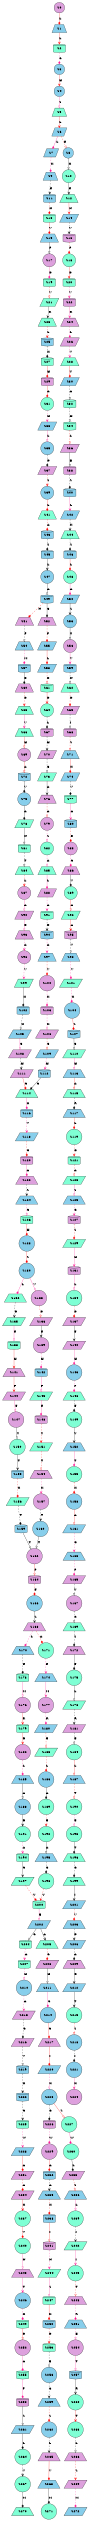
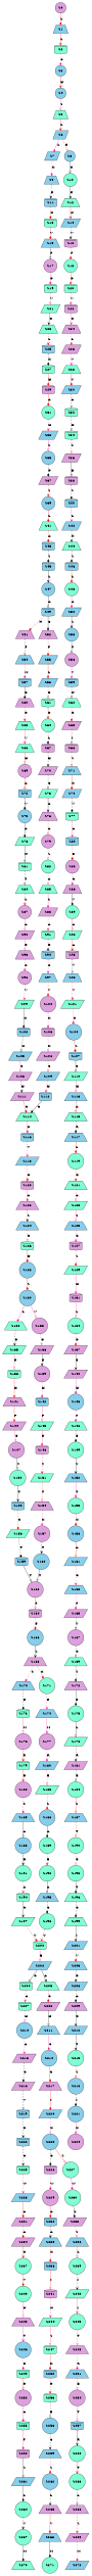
  strict digraph {
    node [fillcolor=skyblue shape=circle style=filled]
    edge [arrowhead=diamond color=black style=dashed]
    S0 [fillcolor=plum]
    S1 [shape=trapezium]
    S2 [fillcolor=aquamarine shape=cylinder]
    S3
    S4
    S5 [fillcolor=aquamarine shape=trapezium]
    S6 [shape=parallelogram]
    S7 [shape=parallelogram]
    S8
    S9 [shape=trapezium]
    S10 [fillcolor=aquamarine]
    S11 [shape=cylinder]
    S12 [fillcolor=aquamarine shape=trapezium]
    S13 [fillcolor=aquamarine shape=cylinder]
    S14 [shape=parallelogram]
    S15 [shape=trapezium]
    S16 [fillcolor=plum shape=cylinder]
    S17 [fillcolor=plum]
    S18 [fillcolor=aquamarine]
    S19 [fillcolor=aquamarine shape=cylinder]
    S20 [fillcolor=aquamarine shape=cylinder]
    S21 [fillcolor=aquamarine shape=parallelogram]
    S22 [fillcolor=plum shape=cylinder]
    S23 [fillcolor=aquamarine shape=trapezium]
    S24 [fillcolor=plum shape=trapezium]
    S25 [shape=cylinder]
    S26 [fillcolor=plum shape=parallelogram]
    S27 [fillcolor=aquamarine shape=cylinder]
    S28 [fillcolor=aquamarine shape=trapezium]
    S29 [fillcolor=plum shape=cylinder]
    S30 [shape=parallelogram]
    S31 [fillcolor=aquamarine]
    S32 [fillcolor=aquamarine shape=cylinder]
    S33 [shape=parallelogram]
    S34 [fillcolor=aquamarine shape=cylinder]
    S35
    S36 [fillcolor=plum shape=parallelogram]
    S37 [fillcolor=plum shape=parallelogram]
    S38 [fillcolor=plum shape=cylinder]
    S39
    S40 [shape=cylinder]
    S41 [fillcolor=aquamarine shape=trapezium]
    S42 [shape=parallelogram]
    S43 [shape=cylinder]
    S44 [fillcolor=aquamarine shape=trapezium]
    S45 [shape=cylinder]
    S46 [shape=cylinder]
    S47
    S48 [fillcolor=aquamarine]
    S49 [shape=cylinder]
    S50 [shape=parallelogram]
    S51 [fillcolor=plum shape=trapezium]
    S52 [fillcolor=plum shape=trapezium]
    S53
    S54 [shape=trapezium]
    S55 [shape=parallelogram]
    S56 [fillcolor=plum]
    S57 [shape=cylinder]
    S58 [shape=parallelogram]
    S59 [shape=cylinder]
    S60 [fillcolor=plum shape=trapezium]
    S61 [fillcolor=aquamarine shape=cylinder]
    S62 [fillcolor=aquamarine shape=trapezium]
    S63 [fillcolor=aquamarine shape=trapezium]
    S64 [fillcolor=aquamarine]
    S65 [fillcolor=plum shape=parallelogram]
    S66 [fillcolor=aquamarine shape=trapezium]
    S67 [fillcolor=plum shape=cylinder]
    S68 [fillcolor=plum shape=cylinder]
    S69 [fillcolor=plum]
    S70 [fillcolor=plum shape=parallelogram]
    S71 [shape=trapezium]
    S72 [shape=cylinder]
    S73 [fillcolor=aquamarine shape=parallelogram]
    S74 [shape=parallelogram]
    S75
    S76 [fillcolor=plum shape=trapezium]
    S77 [fillcolor=aquamarine shape=cylinder]
    S78 [fillcolor=aquamarine shape=parallelogram]
    S79 [fillcolor=plum]
    S80 [shape=cylinder]
    S81 [fillcolor=aquamarine shape=cylinder]
    S82 [fillcolor=aquamarine]
    S83 [fillcolor=plum]
    S84 [fillcolor=aquamarine shape=trapezium]
    S85 [fillcolor=aquamarine shape=trapezium]
    S86 [fillcolor=plum shape=trapezium]
    S87 [fillcolor=plum]
    S88 [fillcolor=plum shape=parallelogram]
    S89 [fillcolor=aquamarine]
    S90 [fillcolor=plum shape=parallelogram]
    S91 [fillcolor=aquamarine shape=cylinder]
    S92 [fillcolor=aquamarine shape=parallelogram]
    S93 [fillcolor=plum shape=trapezium]
    S94 [shape=cylinder]
    S95 [fillcolor=plum shape=cylinder]
    S96 [fillcolor=plum]
    S97 [shape=trapezium]
    S98 [shape=trapezium]
    S99 [fillcolor=aquamarine shape=parallelogram]
    S100 [fillcolor=plum]
    S101 [fillcolor=aquamarine shape=parallelogram]
    S102 [shape=cylinder]
    S103 [fillcolor=plum shape=cylinder]
    S104
    S105 [shape=parallelogram]
    S106 [fillcolor=plum shape=parallelogram]
    S107 [shape=cylinder]
    S108 [fillcolor=plum shape=parallelogram]
    S109 [shape=parallelogram]
    S110 [fillcolor=aquamarine shape=parallelogram]
    S111 [fillcolor=plum shape=parallelogram]
    S112 [shape=cylinder]
    S113 [shape=trapezium]
    S114 [fillcolor=aquamarine shape=trapezium]
    S115 [fillcolor=aquamarine shape=trapezium]
    S116 [shape=cylinder]
    S117 [shape=trapezium]
    S118 [shape=parallelogram]
    S119 [fillcolor=aquamarine]
    S120 [fillcolor=plum shape=cylinder]
-   S121 [fillcolor=aquamarine shape=cylinder]
+   S121 [fillcolor=aquamarine shape=trapezium]
    S122 [fillcolor=plum shape=trapezium]
    S123 [fillcolor=aquamarine shape=parallelogram]
    S124 [shape=trapezium]
    S125 [shape=trapezium]
    S126 [fillcolor=aquamarine shape=cylinder]
    S127 [fillcolor=plum shape=cylinder]
    S128
    S129 [fillcolor=aquamarine shape=parallelogram]
    S130
    S131 [fillcolor=plum shape=cylinder]
    S132 [fillcolor=aquamarine shape=trapezium]
    S133 [fillcolor=plum]
    S134 [fillcolor=aquamarine]
    S135 [fillcolor=aquamarine shape=parallelogram]
    S136 [fillcolor=plum shape=parallelogram]
    S137 [fillcolor=plum shape=parallelogram]
    S138 [fillcolor=aquamarine shape=cylinder]
    S139 [fillcolor=plum]
    S140 [fillcolor=plum shape=parallelogram]
    S141 [fillcolor=plum shape=trapezium]
    S142 [shape=cylinder]
    S143
    S144 [fillcolor=plum shape=parallelogram]
    S145 [fillcolor=aquamarine shape=parallelogram]
    S146 [fillcolor=aquamarine shape=trapezium]
    S147 [fillcolor=plum]
    S148 [fillcolor=plum shape=cylinder]
    S149 [fillcolor=aquamarine]
    S150 [fillcolor=aquamarine]
    S151 [fillcolor=aquamarine shape=parallelogram]
    S152 [shape=trapezium]
    S153 [shape=cylinder]
    S154 [fillcolor=plum shape=trapezium]
    S155 [fillcolor=aquamarine]
    S156 [fillcolor=aquamarine shape=parallelogram]
    S157 [fillcolor=plum]
    S158
    S159 [shape=cylinder]
    S160
    S161 [shape=parallelogram]
    S162 [fillcolor=plum]
    S163 [shape=trapezium]
    S164 [fillcolor=plum shape=cylinder]
    S165 [fillcolor=plum shape=parallelogram]
    S166
    S167 [fillcolor=plum]
    S168 [fillcolor=plum shape=trapezium]
    S169 [fillcolor=aquamarine shape=trapezium]
    S170 [shape=trapezium]
    S171 [fillcolor=aquamarine]
    S172 [fillcolor=plum shape=trapezium]
    S173 [fillcolor=aquamarine shape=cylinder]
    S174 [shape=trapezium]
    S175 [fillcolor=aquamarine]
    S176 [fillcolor=plum]
    S177 [fillcolor=plum]
    S178 [fillcolor=aquamarine shape=parallelogram]
    S179 [fillcolor=aquamarine shape=cylinder]
    S180 [shape=parallelogram]
    S181 [fillcolor=plum shape=parallelogram]
    S182 [fillcolor=plum]
    S183 [fillcolor=aquamarine shape=parallelogram]
    S184 [fillcolor=aquamarine]
    S185 [shape=trapezium]
    S186
    S187 [shape=trapezium]
    S188
    S189 [fillcolor=aquamarine]
    S190 [fillcolor=aquamarine]
    S191 [fillcolor=aquamarine]
    S192 [fillcolor=aquamarine]
    S193 [fillcolor=aquamarine]
    S194 [fillcolor=aquamarine shape=cylinder]
    S195 [shape=trapezium]
    S196 [fillcolor=aquamarine shape=trapezium]
    S197 [fillcolor=aquamarine shape=parallelogram]
    S198 [fillcolor=aquamarine]
    S199 [fillcolor=aquamarine shape=trapezium]
    S200 [fillcolor=aquamarine shape=cylinder]
    S201 [shape=parallelogram]
    S202 [shape=parallelogram]
    S203 [shape=trapezium]
    S204 [fillcolor=aquamarine shape=cylinder]
    S205 [fillcolor=aquamarine shape=trapezium]
    S206 [shape=parallelogram]
    S207 [fillcolor=aquamarine shape=cylinder]
    S208 [fillcolor=plum shape=parallelogram]
    S209 [fillcolor=plum shape=trapezium]
    S210
    S211 [shape=trapezium]
    S212 [shape=parallelogram]
    S213 [fillcolor=plum shape=parallelogram]
    S214
    S215 [fillcolor=aquamarine]
    S216 [fillcolor=plum shape=parallelogram]
    S217 [fillcolor=plum shape=trapezium]
    S218
    S219 [shape=cylinder]
    S220 [shape=parallelogram]
    S221
    S222 [shape=cylinder]
    S223
    S224 [fillcolor=plum]
    S225 [fillcolor=aquamarine shape=cylinder]
    S226 [fillcolor=plum shape=cylinder]
    S227 [fillcolor=aquamarine]
    S228 [shape=parallelogram]
    S229 [fillcolor=plum]
    S230 [fillcolor=aquamarine]
    S231 [fillcolor=plum shape=parallelogram]
    S232 [shape=cylinder]
    S233 [fillcolor=plum shape=parallelogram]
    S234 [fillcolor=plum shape=parallelogram]
    S235 [shape=trapezium]
    S236 [shape=trapezium]
    S237 [fillcolor=aquamarine]
    S238 [shape=cylinder]
    S239 [fillcolor=aquamarine]
    S240 [fillcolor=aquamarine]
    S241 [fillcolor=plum shape=cylinder]
    S242 [fillcolor=aquamarine shape=parallelogram]
    S243 [fillcolor=plum shape=trapezium]
    S244 [fillcolor=aquamarine shape=parallelogram]
    S245 [fillcolor=aquamarine]
    S246
    S247 [fillcolor=aquamarine shape=cylinder]
    S248 [fillcolor=plum shape=trapezium]
    S249 [fillcolor=aquamarine shape=cylinder]
    S250 [shape=cylinder]
    S251 [shape=trapezium]
    S252 [fillcolor=plum]
    S253 [fillcolor=aquamarine shape=cylinder]
    S254 [fillcolor=plum]
    S255 [fillcolor=aquamarine shape=cylinder]
    S256
    S257 [shape=cylinder]
    S258 [fillcolor=plum shape=cylinder]
    S259 [shape=trapezium]
    S260 [fillcolor=aquamarine]
    S261 [shape=parallelogram]
    S262
    S263 [fillcolor=aquamarine]
    S264 [fillcolor=aquamarine]
    S265 [fillcolor=plum shape=trapezium]
    S266 [fillcolor=plum shape=trapezium]
    S267 [fillcolor=aquamarine]
    S268 [shape=trapezium]
    S269 [fillcolor=plum shape=parallelogram]
    S270 [fillcolor=aquamarine shape=trapezium]
    S271 [fillcolor=aquamarine]
    S272 [shape=parallelogram]
    S0 -> S1 [color=red label=L style=solid]
    S1 -> S2 [arrowhead=vee color=red label=L style=solid]
    S2 -> S3 [color=deeppink label=C]
    S3 -> S4 [arrowhead=vee color=red label=H style=solid]
    S4 -> S5 [arrowhead=onormal color=deeppink label=S style=solid]
    S5 -> S6 [arrowhead=vee color=red label=L style=solid]
    S6 -> S7 [color=deeppink label=L style=solid]
    S6 -> S8 [arrowhead=onormal color=red label=F]
    S7 -> S9 [color=deeppink label=K]
    S8 -> S10 [arrowhead=onormal label=K style=solid]
    S9 -> S11 [arrowhead=vee label=F]
    S10 -> S12 [arrowhead=vee label=F style=solid]
    S11 -> S13 [color=red label=N]
    S12 -> S14 [arrowhead=vee color=red label=N style=solid]
    S13 -> S15 [color=red label=V style=solid]
    S14 -> S16 [arrowhead=vee label=V]
    S15 -> S17 [arrowhead=onormal label=P style=solid]
    S16 -> S18 [color=red label=P]
    S17 -> S19 [color=deeppink label=D style=solid]
    S18 -> S20 [arrowhead=vee color=red label=D style=solid]
    S19 -> S21 [arrowhead=onormal color=red label=V]
    S20 -> S22 [arrowhead=vee color=deeppink label=V]
    S21 -> S23 [arrowhead=vee label=R style=solid]
    S22 -> S24 [arrowhead=vee color=deeppink label=R style=solid]
    S23 -> S25 [arrowhead=vee color=red label=L]
    S24 -> S26 [color=deeppink label=L]
    S25 -> S27 [label=K]
    S26 -> S28 [arrowhead=vee color=deeppink label=V]
    S27 -> S29 [color=red label=H style=solid]
    S28 -> S30 [color=red label=Y style=solid]
    S29 -> S31 [color=red label=A style=solid]
    S30 -> S32 [arrowhead=onormal label=A]
    S31 -> S33 [arrowhead=vee color=deeppink label=H]
    S32 -> S34 [arrowhead=onormal label=H]
    S33 -> S35 [arrowhead=onormal color=deeppink label=L style=solid]
    S34 -> S36 [arrowhead=onormal color=red label=L]
    S35 -> S37 [label=D]
    S36 -> S38 [arrowhead=onormal label=E style=solid]
    S37 -> S39 [arrowhead=vee color=red label=S]
    S38 -> S40 [label=S]
    S39 -> S41 [color=red label=L style=solid]
    S40 -> S42 [arrowhead=vee color=deeppink label=L style=solid]
    S41 -> S43 [color=red label=A]
    S42 -> S44 [arrowhead=vee label=K]
    S43 -> S45 [label=S]
    S44 -> S46 [label=S]
    S45 -> S47 [arrowhead=vee label=L style=solid]
    S46 -> S48 [color=red label=L style=solid]
    S47 -> S49 [arrowhead=onormal label=A style=solid]
    S48 -> S50 [color=deeppink label=A style=solid]
    S49 -> S51 [color=red label=N]
    S49 -> S52 [label=G style=solid]
    S50 -> S53 [arrowhead=vee label=S style=solid]
    S51 -> S54 [arrowhead=onormal label=P]
    S52 -> S55 [color=red label=P]
    S53 -> S56 [arrowhead=onormal label=T style=solid]
    S54 -> S57 [color=deeppink label=M]
    S55 -> S58 [color=red label=L style=solid]
    S56 -> S59 [arrowhead=vee color=deeppink label=V style=solid]
    S57 -> S60 [label=D style=solid]
    S58 -> S61 [arrowhead=onormal color=red label=D]
    S59 -> S62 [arrowhead=onormal label=N]
    S60 -> S63 [arrowhead=vee color=red label=D]
    S61 -> S64 [arrowhead=vee color=red label=D style=solid]
    S62 -> S65 [color=red label=D]
    S63 -> S66 [arrowhead=vee color=deeppink label=V style=solid]
    S64 -> S67 [label=L]
    S65 -> S68 [arrowhead=onormal label=I]
    S66 -> S69 [arrowhead=onormal color=red label=H style=solid]
    S67 -> S70 [arrowhead=vee label=H]
    S68 -> S71 [arrowhead=onormal color=red label=S]
    S69 -> S72 [arrowhead=onormal color=red label=A style=solid]
    S70 -> S73 [arrowhead=onormal label=G]
    S71 -> S74 [color=red label=K style=solid]
    S72 -> S75 [label=V style=solid]
    S73 -> S76 [arrowhead=vee label=A style=solid]
    S74 -> S77 [label=V]
    S75 -> S78 [label=A style=solid]
    S76 -> S79 [arrowhead=onormal color=red label=A]
    S77 -> S80 [arrowhead=vee color=deeppink label=A style=solid]
    S78 -> S81 [arrowhead=onormal label=N style=solid]
    S79 -> S82 [arrowhead=onormal color=deeppink label=S]
    S80 -> S83 [color=red label=D]
    S81 -> S84 [arrowhead=onormal label=T]
    S82 -> S85 [arrowhead=onormal color=deeppink label=A]
    S83 -> S86 [color=deeppink label=G]
    S84 -> S87 [arrowhead=vee color=red label=L]
    S85 -> S88 [color=deeppink label=L style=solid]
    S86 -> S89 [label=V style=solid]
    S87 -> S90 [arrowhead=onormal color=deeppink label=A style=solid]
    S88 -> S91 [arrowhead=vee color=deeppink label=A]
    S89 -> S92 [arrowhead=onormal color=red label=A style=solid]
    S90 -> S93 [arrowhead=onormal color=deeppink label=D style=solid]
    S91 -> S94 [arrowhead=vee label=D]
    S92 -> S95 [arrowhead=vee color=red label=A style=solid]
    S93 -> S96 [arrowhead=vee color=deeppink label=A]
    S94 -> S97 [arrowhead=vee color=deeppink label=A]
    S95 -> S98 [arrowhead=onormal label=V]
    S96 -> S99 [arrowhead=vee color=deeppink label=V]
    S97 -> S100 [color=red label=V]
    S98 -> S101 [color=deeppink label=V]
    S99 -> S102 [label=K style=solid]
    S100 -> S103 [color=deeppink label=K]
    S101 -> S104 [color=deeppink label=K]
    S102 -> S105 [arrowhead=onormal label=K]
    S103 -> S106 [arrowhead=onormal color=deeppink label=K]
    S104 -> S107 [color=red label=S style=solid]
    S105 -> S108 [arrowhead=onormal color=deeppink label=G style=solid]
    S106 -> S109 [arrowhead=onormal color=red label=G]
    S107 -> S110 [arrowhead=onormal label=G style=solid]
    S108 -> S111 [arrowhead=vee label=H]
    S109 -> S112 [arrowhead=vee color=deeppink label=H]
    S110 -> S113 [arrowhead=onormal color=deeppink label=H style=solid]
    S111 -> S114 [color=red label=G style=solid]
    S112 -> S114 [label=G style=solid]
    S113 -> S115 [arrowhead=onormal color=red label=A style=solid]
    S114 -> S116 [color=deeppink label=K style=solid]
    S115 -> S117 [label=R]
    S116 -> S118 [arrowhead=vee color=deeppink label=V]
    S117 -> S119 [color=red label=L style=solid]
    S118 -> S120 [color=red label=Q]
    S119 -> S121 [arrowhead=vee color=red label=Q]
    S120 -> S122 [color=deeppink label=A style=solid]
    S121 -> S123 [arrowhead=onormal color=red label=A]
    S122 -> S124 [arrowhead=vee label=S]
    S123 -> S125 [arrowhead=onormal color=deeppink label=S style=solid]
    S124 -> S126 [arrowhead=onormal color=deeppink label=G]
    S125 -> S127 [arrowhead=vee color=deeppink label=G]
    S126 -> S128 [color=red label=H style=solid]
    S127 -> S129 [color=red label=S]
    S128 -> S130 [color=red label=S style=solid]
    S129 -> S131 [arrowhead=vee color=deeppink label=H style=solid]
    S130 -> S132 [color=deeppink label=L style=solid]
    S130 -> S133 [arrowhead=onormal color=deeppink label=V style=solid]
    S131 -> S134 [arrowhead=onormal color=deeppink label=L style=solid]
    S132 -> S135 [arrowhead=vee label=D]
    S133 -> S136 [arrowhead=onormal color=red label=D]
    S134 -> S137 [color=red label=D]
    S135 -> S138 [arrowhead=onormal color=deeppink label=F style=solid]
    S136 -> S139 [arrowhead=vee label=F style=solid]
    S137 -> S140 [arrowhead=vee label=F style=solid]
    S138 -> S141 [arrowhead=vee color=red label=H style=solid]
    S139 -> S142 [color=deeppink label=H]
    S140 -> S143 [color=deeppink label=H style=solid]
    S141 -> S144 [arrowhead=vee color=red label=P style=solid]
    S142 -> S145 [arrowhead=onormal color=deeppink label=P style=solid]
    S143 -> S146 [color=deeppink label=P]
    S144 -> S147 [arrowhead=onormal color=deeppink label=F style=solid]
    S145 -> S148 [color=deeppink label=F style=solid]
    S146 -> S149 [label=F]
    S147 -> S150 [arrowhead=onormal label=Y style=solid]
    S148 -> S151 [arrowhead=vee color=red label=Y]
    S149 -> S152 [arrowhead=vee label=Y style=solid]
    S150 -> S153 [arrowhead=vee label=T style=solid]
    S151 -> S154 [arrowhead=onormal color=red label=T]
    S152 -> S155 [color=deeppink label=T style=solid]
    S153 -> S156 [color=red label=K]
    S154 -> S157 [arrowhead=vee color=deeppink label=K]
    S155 -> S158 [color=red label=K]
    S156 -> S159 [label=T]
    S157 -> S160 [arrowhead=vee label=T]
    S158 -> S161 [arrowhead=onormal color=red label=A style=solid]
    S159 -> S162 [arrowhead=onormal label=T style=solid]
    S160 -> S162 [arrowhead=onormal label=T style=solid]
    S161 -> S163 [arrowhead=vee color=deeppink label=Q]
    S162 -> S164 [arrowhead=onormal color=red label=P style=solid]
    S163 -> S165 [color=deeppink label=P]
    S164 -> S166 [color=red label=F]
    S165 -> S167 [arrowhead=onormal label=Y]
    S166 -> S168 [arrowhead=vee label=S style=solid]
    S167 -> S169 [arrowhead=onormal label=C]
    S168 -> S170 [color=deeppink label=L]
    S168 -> S171 [color=red label=A]
    S169 -> S172 [label=S]
    S170 -> S173 [label=F]
    S171 -> S174 [arrowhead=vee color=deeppink label=F]
    S172 -> S175 [label=F style=solid]
    S173 -> S176 [arrowhead=onormal color=deeppink label=M style=solid]
    S174 -> S177 [arrowhead=vee color=deeppink label=M style=solid]
    S175 -> S178 [arrowhead=onormal label=L style=solid]
    S176 -> S179 [arrowhead=vee color=red label=R style=solid]
    S177 -> S180 [color=deeppink label=R]
    S178 -> S181 [arrowhead=vee label=R]
    S179 -> S182 [arrowhead=vee color=red label=E style=solid]
    S180 -> S183 [arrowhead=onormal color=red label=E]
    S181 -> S184 [arrowhead=onormal label=E]
    S182 -> S185 [color=deeppink label=L]
    S183 -> S186 [color=red label=L]
    S184 -> S187 [arrowhead=onormal color=red label=L style=solid]
    S185 -> S188 [arrowhead=onormal label=A style=solid]
    S186 -> S189 [label=A style=solid]
    S187 -> S190 [arrowhead=onormal color=red label=T]
    S188 -> S191 [arrowhead=vee label=E style=solid]
    S189 -> S192 [arrowhead=vee color=red label=E]
    S190 -> S193 [arrowhead=onormal color=deeppink label=E]
    S191 -> S194 [arrowhead=vee color=deeppink label=A]
    S192 -> S195 [arrowhead=onormal label=A style=solid]
    S193 -> S196 [label=T style=solid]
    S194 -> S197 [arrowhead=vee label=G style=solid]
    S195 -> S198 [label=G]
    S196 -> S199 [label=G]
    S197 -> S200 [color=red label=Y]
    S198 -> S200 [arrowhead=vee color=red label=Y]
    S199 -> S201 [arrowhead=vee label=I style=solid]
    S200 -> S202 [arrowhead=onormal color=deeppink label=E style=solid]
    S201 -> S203 [color=red label=V]
    S202 -> S204 [arrowhead=onormal label=G style=solid]
    S202 -> S205 [arrowhead=vee label=A style=solid]
    S203 -> S206 [arrowhead=vee label=D]
    S204 -> S207 [arrowhead=vee color=deeppink label=A]
    S205 -> S208 [color=red label=G]
    S206 -> S209 [label=A]
    S207 -> S210 [arrowhead=onormal color=deeppink label=H]
    S208 -> S211 [arrowhead=onormal label=H style=solid]
    S209 -> S212 [arrowhead=vee label=Q style=solid]
    S210 -> S213 [arrowhead=vee color=deeppink label=A]
    S211 -> S214 [color=deeppink label=G style=solid]
    S212 -> S215 [arrowhead=vee label=T style=solid]
    S213 -> S216 [label=G]
    S214 -> S217 [color=red label=G style=solid]
    S215 -> S218 [arrowhead=onormal color=red label=S]
    S216 -> S219 [arrowhead=onormal label=V]
    S217 -> S220 [color=red label=I style=solid]
    S218 -> S221 [label=I]
    S219 -> S222 [arrowhead=vee label=K]
    S220 -> S223 [arrowhead=onormal color=deeppink label=K]
    S221 -> S224 [arrowhead=vee color=deeppink label=K style=solid]
    S222 -> S225 [arrowhead=vee label=G]
    S223 -> S226 [label=G]
    S223 -> S227 [arrowhead=onormal color=red label=S style=solid]
    S225 -> S228 [arrowhead=vee color=deeppink label=W]
    S226 -> S229 [color=deeppink label=W]
    S227 -> S230 [color=deeppink label=W style=solid]
    S228 -> S231 [color=red label=A style=solid]
    S229 -> S232 [color=red label=A style=solid]
    S230 -> S233 [label=L style=solid]
    S231 -> S234 [color=red label=A]
    S232 -> S235 [arrowhead=vee label=A]
    S233 -> S236 [arrowhead=onormal color=red label=S]
    S234 -> S237 [arrowhead=vee color=red label=K style=solid]
    S235 -> S238 [color=red label=K]
    S236 -> S239 [arrowhead=onormal color=deeppink label=L style=solid]
    S237 -> S240 [color=red label=V style=solid]
    S238 -> S241 [arrowhead=onormal color=red label=I style=solid]
    S239 -> S242 [arrowhead=vee label=I]
    S240 -> S243 [arrowhead=onormal color=deeppink label=N style=solid]
    S241 -> S244 [arrowhead=vee color=deeppink label=N]
    S242 -> S245 [arrowhead=vee color=deeppink label=I style=solid]
    S243 -> S246 [arrowhead=vee color=deeppink label=T style=solid]
    S244 -> S247 [arrowhead=onormal color=deeppink label=S style=solid]
    S245 -> S248 [arrowhead=onormal color=red label=T]
    S246 -> S249 [color=deeppink label=K]
    S247 -> S250 [color=red label=K style=solid]
    S248 -> S251 [color=deeppink label=R]
    S249 -> S252 [arrowhead=onormal color=red label=D style=solid]
    S250 -> S253 [arrowhead=vee color=red label=D]
    S251 -> S254 [arrowhead=onormal color=deeppink label=E]
    S252 -> S255 [color=deeppink label=A style=solid]
    S253 -> S256 [arrowhead=onormal label=E]
    S254 -> S257 [arrowhead=onormal color=deeppink label=T style=solid]
    S255 -> S258 [color=deeppink label=P style=solid]
    S256 -> S259 [arrowhead=vee label=G]
    S257 -> S260 [arrowhead=vee label=R style=solid]
    S258 -> S261 [arrowhead=onormal label=S style=solid]
    S259 -> S262 [color=red label=S]
    S260 -> S263 [arrowhead=vee color=red label=T style=solid]
    S261 -> S264 [label=L style=solid]
    S262 -> S265 [arrowhead=vee label=L]
    S263 -> S266 [arrowhead=onormal label=L]
    S264 -> S267 [arrowhead=vee label=V]
    S265 -> S268 [color=red label=V style=solid]
    S266 -> S269 [arrowhead=vee color=red label=S]
    S267 -> S270 [label=M style=solid]
    S268 -> S271 [label=M style=solid]
    S269 -> S272 [color=deeppink label=M]
  }
